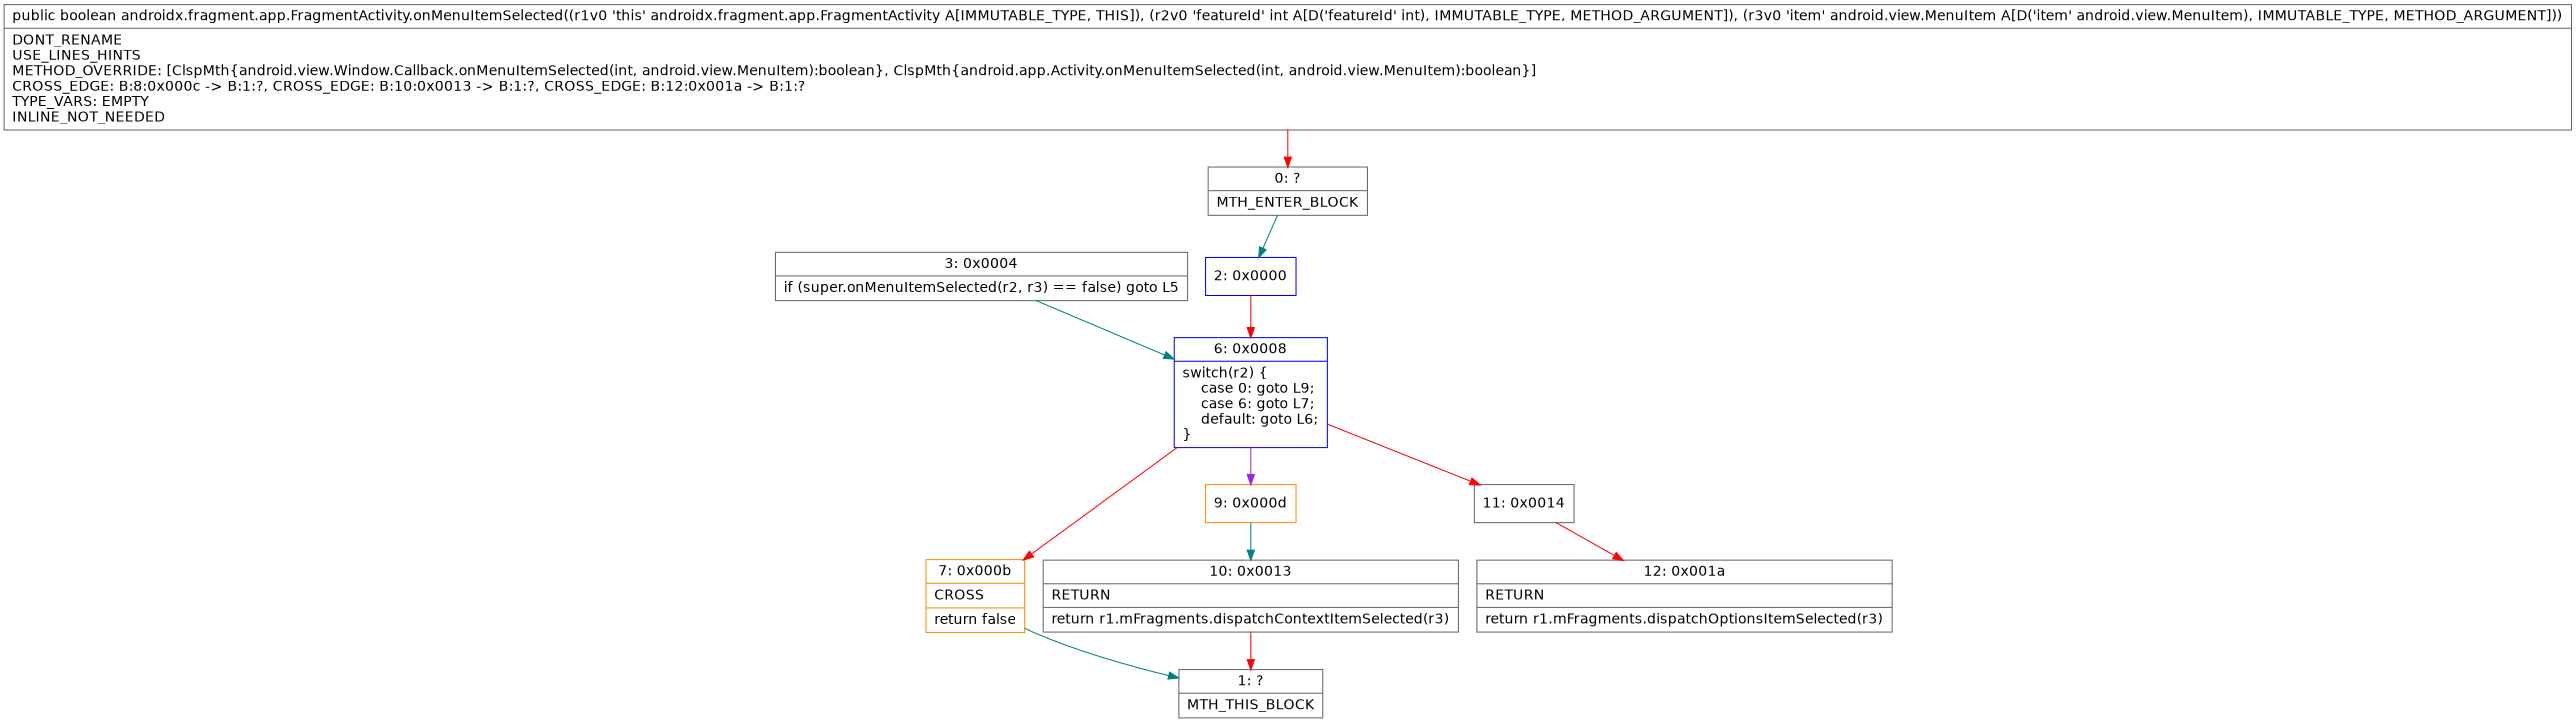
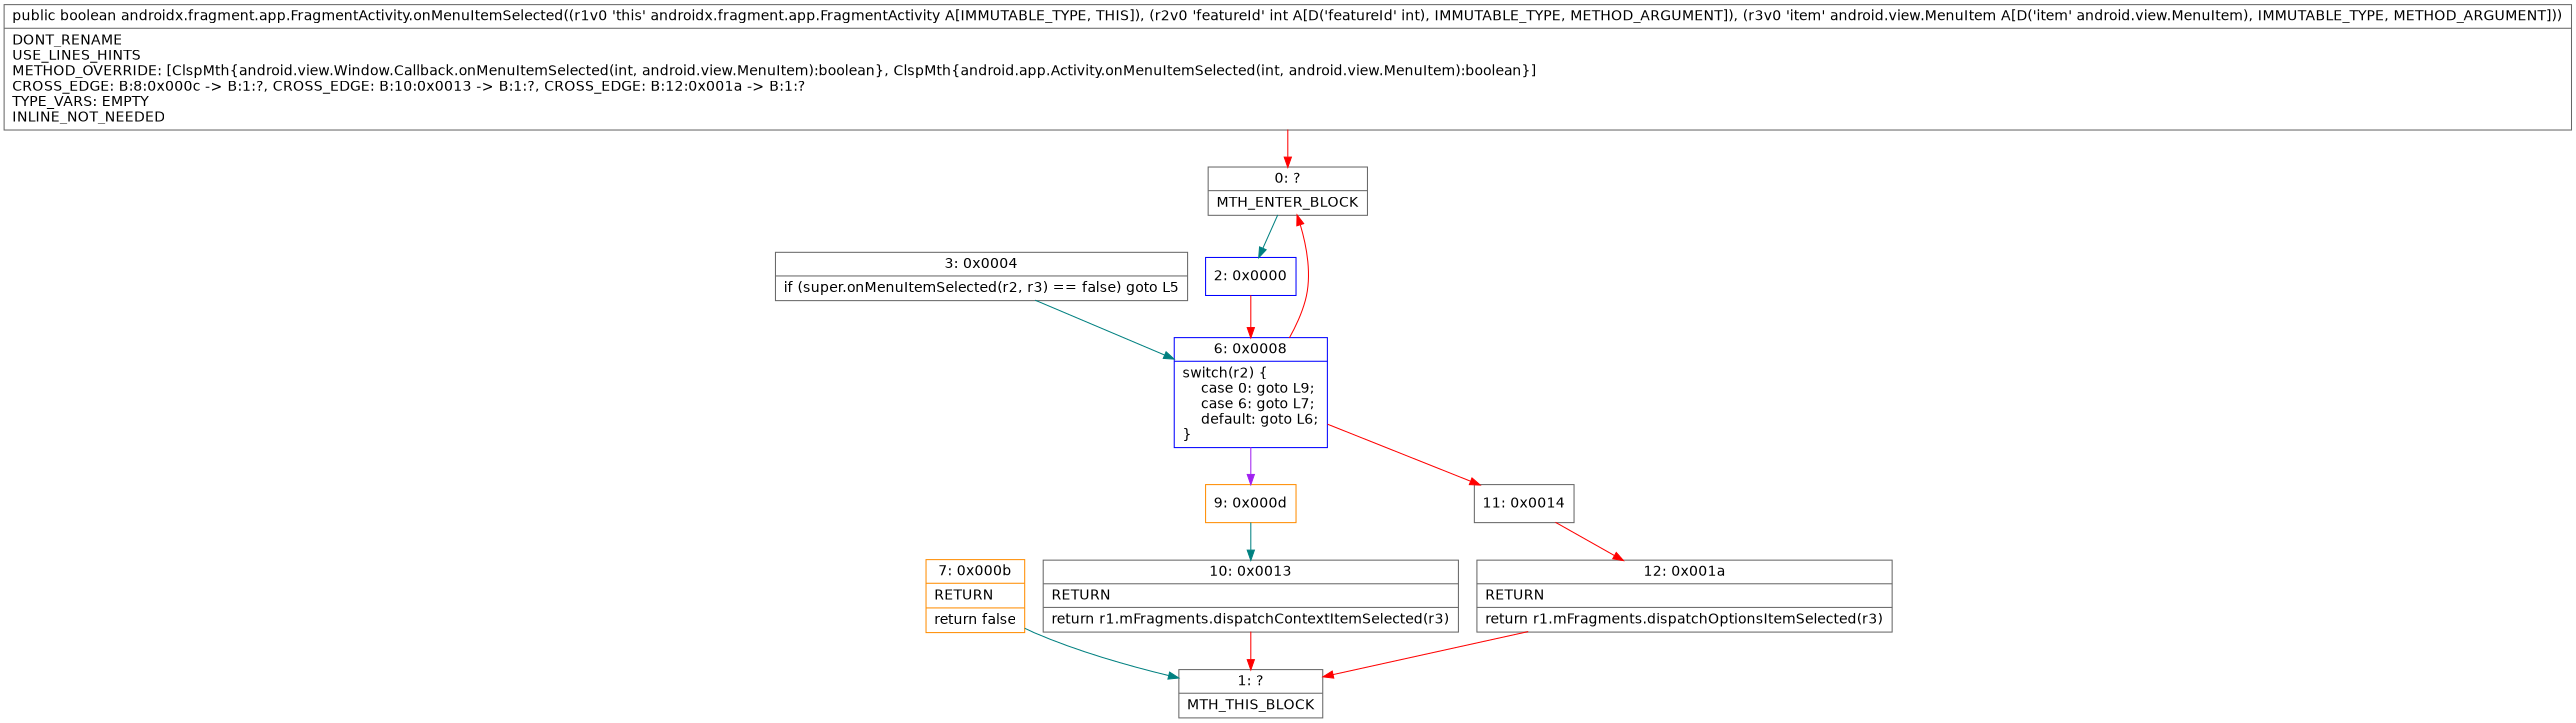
  digraph {
    fontname="DejaVu Sans"
    node [color=gray40 fontname="DejaVu Sans" shape=record]
    edge [color=red fontname="DejaVu Sans"]
    n1 [label="{0\:\ ?|MTH_ENTER_BLOCK\l}"]
    n2 [color=blue label="{2\:\ 0x0000}"]
    n3 [color=blue label="{6\:\ 0x0008|switch(r2) \{\l    case 0: goto L9;\l    case 6: goto L7;\l    default: goto L6;\l\}\l}"]
    n4 [label="{3\:\ 0x0004|if (super.onMenuItemSelected(r2, r3) == false) goto L5\l}"]
-   n5 [color=darkorange label="{7\:\ 0x000b|CROSS\l|return false\l}"]
+   n5 [color=darkorange label="{7\:\ 0x000b|RETURN\l|return false\l}"]
    n6 [color=darkorange label="{9\:\ 0x000d}"]
    n7 [label="{11\:\ 0x0014}"]
    n8 [label="{1\:\ ?|MTH_THIS_BLOCK\l}"]
    n9 [label="{10\:\ 0x0013|RETURN\l|return r1.mFragments.dispatchContextItemSelected(r3)\l}"]
    n10 [label="{12\:\ 0x001a|RETURN\l|return r1.mFragments.dispatchOptionsItemSelected(r3)\l}"]
    n11 [label="{public boolean androidx.fragment.app.FragmentActivity.onMenuItemSelected((r1v0 'this' androidx.fragment.app.FragmentActivity A[IMMUTABLE_TYPE, THIS]), (r2v0 'featureId' int A[D('featureId' int), IMMUTABLE_TYPE, METHOD_ARGUMENT]), (r3v0 'item' android.view.MenuItem A[D('item' android.view.MenuItem), IMMUTABLE_TYPE, METHOD_ARGUMENT]))  | DONT_RENAME\lUSE_LINES_HINTS\lMETHOD_OVERRIDE: [ClspMth\{android.view.Window.Callback.onMenuItemSelected(int, android.view.MenuItem):boolean\}, ClspMth\{android.app.Activity.onMenuItemSelected(int, android.view.MenuItem):boolean\}]\lCROSS_EDGE: B:8:0x000c \-\> B:1:?, CROSS_EDGE: B:10:0x0013 \-\> B:1:?, CROSS_EDGE: B:12:0x001a \-\> B:1:?\lTYPE_VARS: EMPTY\lINLINE_NOT_NEEDED\l}"]
    n1 -> n2 [color=teal]
    n2 -> n3
-   n3 -> n5
+   n3 -> n1
    n3 -> n6 [color=purple]
    n3 -> n7
    n4 -> n3 [color=teal]
    n5 -> n8 [color=teal]
    n6 -> n9 [color=teal]
    n7 -> n10
    n9 -> n8
+   n10 -> n8
    n11 -> n1
  }
